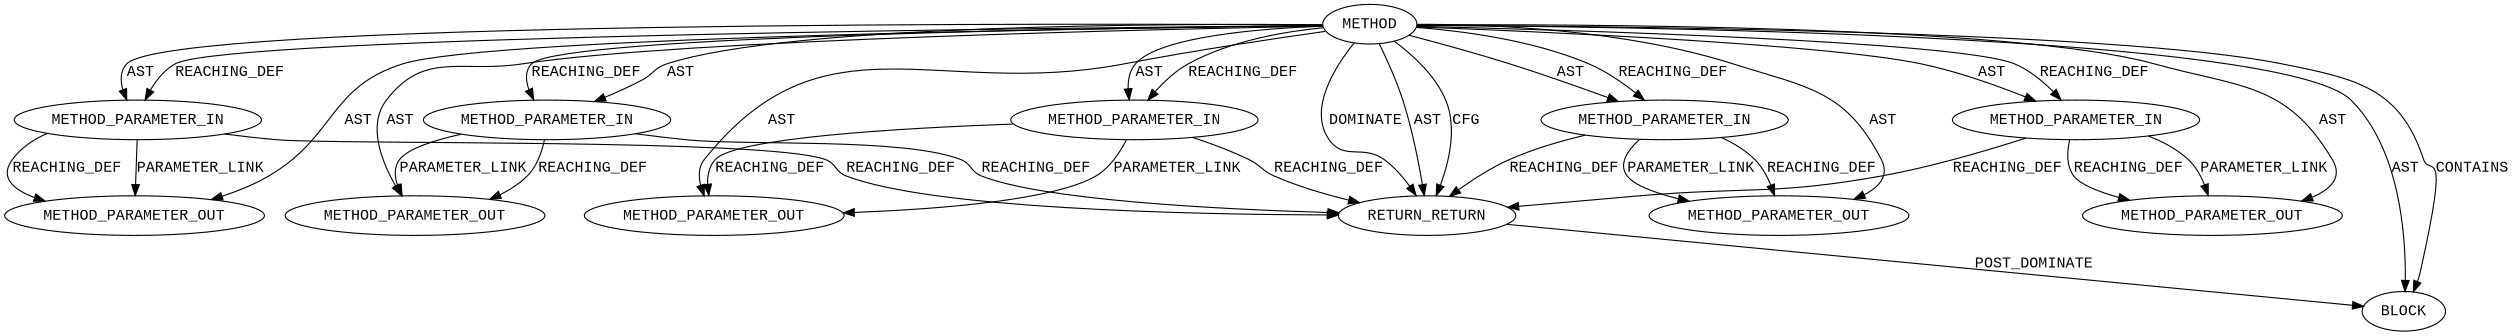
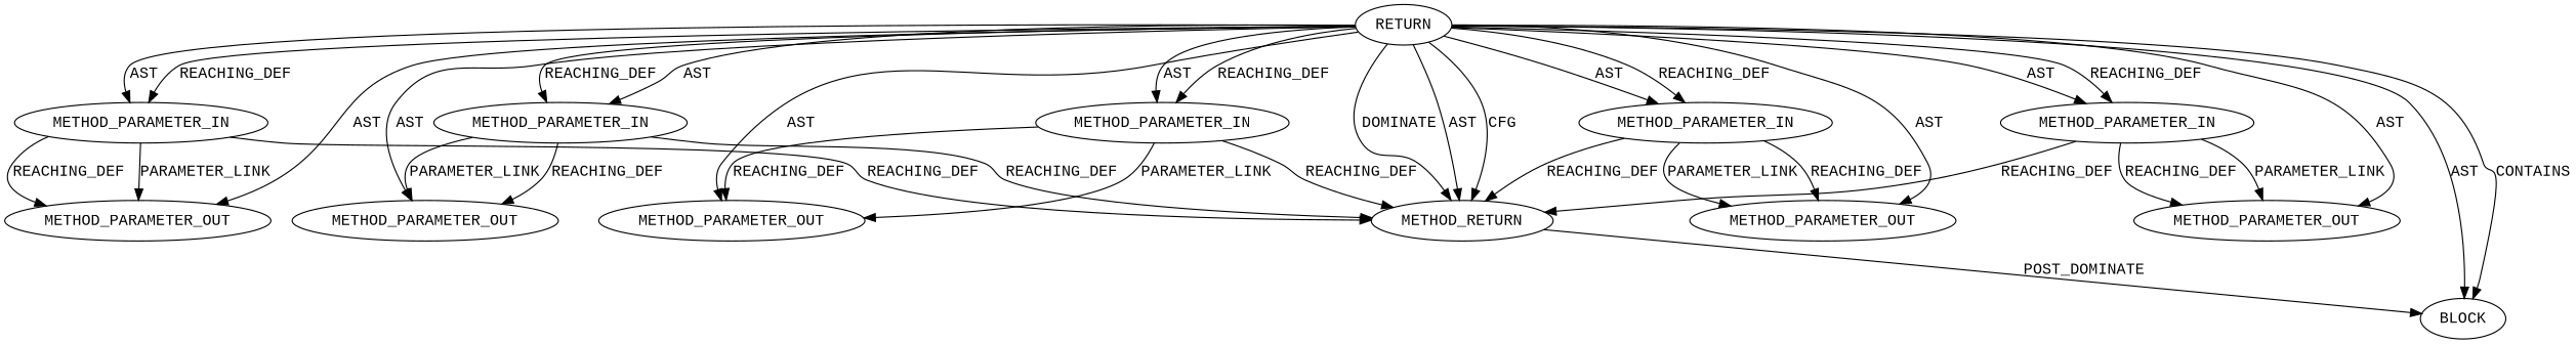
  digraph {
    fontname="Liberation Mono"
    node [CODE=p1 EVALUATION_STRATEGY=BY_VALUE IS_VARIADIC=false ORDER=1 TYPE_FULL_NAME=ANY fontname="Liberation Mono"]
    edge [fontname="Liberation Mono"]
    n1 [INDEX=1 NAME=p1 label=METHOD_PARAMETER_IN]
-   n2 [CODE=RET ORDER=2 label=RETURN_RETURN IS_VARIADIC=""]
+   n2 [CODE=RET ORDER=2 label=METHOD_RETURN IS_VARIADIC=""]
    n3 [INDEX=1 NAME=p1 label=METHOD_PARAMETER_OUT]
    n4 [ARGUMENT_INDEX=1 CODE="<empty>" label=BLOCK EVALUATION_STRATEGY="" IS_VARIADIC=""]
    n5 [CODE=p3 INDEX=3 NAME=p3 ORDER=3 label=METHOD_PARAMETER_OUT]
    n6 [CODE=p5 INDEX=5 NAME=p5 ORDER=5 label=METHOD_PARAMETER_IN]
    n7 [CODE=p5 INDEX=5 NAME=p5 ORDER=5 label=METHOD_PARAMETER_OUT]
    n8 [CODE=p3 INDEX=3 NAME=p3 ORDER=3 label=METHOD_PARAMETER_IN]
-   n9 [AST_PARENT_FULL_NAME="<global>" AST_PARENT_TYPE=NAMESPACE_BLOCK CODE="<empty>" FILENAME="<empty>" FULL_NAME=aead_request_set_crypt IS_EXTERNAL=true NAME=aead_request_set_crypt ORDER=0 label=METHOD EVALUATION_STRATEGY="" IS_VARIADIC="" TYPE_FULL_NAME=""]
+   n9 [AST_PARENT_FULL_NAME="<global>" AST_PARENT_TYPE=NAMESPACE_BLOCK CODE="<empty>" FILENAME="<empty>" FULL_NAME=aead_request_set_crypt IS_EXTERNAL=true NAME=aead_request_set_crypt ORDER=0 label=RETURN EVALUATION_STRATEGY="" IS_VARIADIC="" TYPE_FULL_NAME=""]
    n10 [CODE=p2 INDEX=2 NAME=p2 ORDER=2 label=METHOD_PARAMETER_IN]
    n11 [CODE=p2 INDEX=2 NAME=p2 ORDER=2 label=METHOD_PARAMETER_OUT]
    n12 [CODE=p4 INDEX=4 NAME=p4 ORDER=4 label=METHOD_PARAMETER_IN]
    n13 [CODE=p4 INDEX=4 NAME=p4 ORDER=4 label=METHOD_PARAMETER_OUT]
    n1 -> n2 [VARIABLE=p1 label=REACHING_DEF]
    n1 -> n3 [VARIABLE=p1 label=REACHING_DEF]
    n1 -> n3 [label=PARAMETER_LINK]
    n2 -> n4 [label=POST_DOMINATE]
    n6 -> n2 [VARIABLE=p5 label=REACHING_DEF]
    n6 -> n7 [label=PARAMETER_LINK]
    n6 -> n7 [VARIABLE=p5 label=REACHING_DEF]
    n8 -> n2 [VARIABLE=p3 label=REACHING_DEF]
    n8 -> n5 [label=PARAMETER_LINK]
    n8 -> n5 [VARIABLE=p3 label=REACHING_DEF]
    n9 -> n1 [label=REACHING_DEF]
    n9 -> n1 [label=AST]
    n9 -> n2 [label=DOMINATE]
    n9 -> n2 [label=AST]
    n9 -> n2 [label=CFG]
    n9 -> n3 [label=AST]
    n9 -> n4 [label=AST]
    n9 -> n4 [label=CONTAINS]
    n9 -> n5 [label=AST]
    n9 -> n6 [label=REACHING_DEF]
    n9 -> n6 [label=AST]
    n9 -> n7 [label=AST]
    n9 -> n8 [label=AST]
    n9 -> n8 [label=REACHING_DEF]
    n9 -> n10 [label=AST]
    n9 -> n10 [label=REACHING_DEF]
    n9 -> n11 [label=AST]
    n9 -> n12 [label=REACHING_DEF]
    n9 -> n12 [label=AST]
    n9 -> n13 [label=AST]
    n10 -> n2 [VARIABLE=p2 label=REACHING_DEF]
    n10 -> n11 [label=PARAMETER_LINK]
    n10 -> n11 [VARIABLE=p2 label=REACHING_DEF]
    n12 -> n2 [VARIABLE=p4 label=REACHING_DEF]
    n12 -> n13 [label=PARAMETER_LINK]
    n12 -> n13 [VARIABLE=p4 label=REACHING_DEF]
  }
